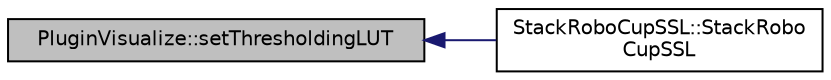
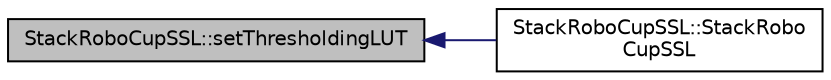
  digraph {
    rankdir=LR
    node [color=black fontname=Helvetica fontsize=10 shape=record style=filled]
-   n1 [fillcolor=grey75 fontcolor=black height=0.2 label="PluginVisualize::setThresholdingLUT" width=0.4]
+   n1 [fillcolor=grey75 fontcolor=black height=0.2 label="StackRoboCupSSL::setThresholdingLUT" width=0.4]
    n2 [fillcolor=white height=0.2 label="StackRoboCupSSL::StackRobo\lCupSSL" width=0.4]
    n1 -> n2 [color=midnightblue dir=back fontname=Helvetica fontsize=10 labelfontname=Helvetica labelfontsize=10 style=solid]
  }
